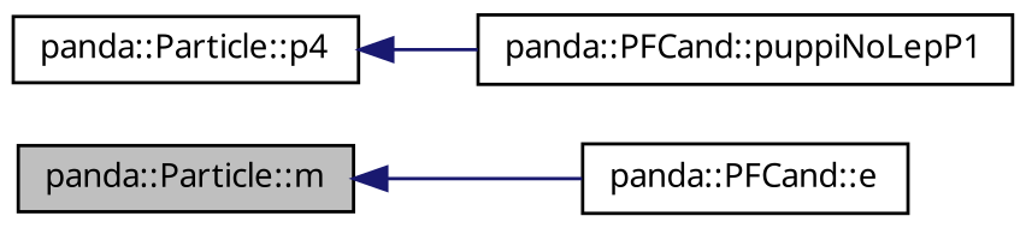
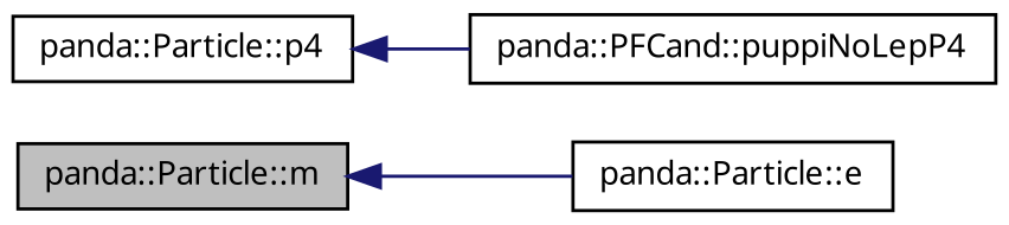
  digraph {
    fontname="Noto Sans"
    rankdir=LR
    node [color=black fillcolor=white fontname="Noto Sans" fontsize=10 shape=record style=filled]
    edge [color=midnightblue dir=back fontname="Noto Sans" fontsize=10 labelfontname=Helvetica labelfontsize=10 style=solid]
    n1 [fillcolor=grey75 fontcolor=black height=0.2 label="panda::Particle::m" width=0.4]
-   n2 [height=0.2 label="panda::PFCand::e" width=0.4]
+   n2 [height=0.2 label="panda::Particle::e" width=0.4]
    n3 [height=0.2 label="panda::Particle::p4" width=0.4]
-   n4 [height=0.2 label="panda::PFCand::puppiNoLepP1" width=0.4]
+   n4 [height=0.2 label="panda::PFCand::puppiNoLepP4" width=0.4]
    n1 -> n2
    n3 -> n4
  }
